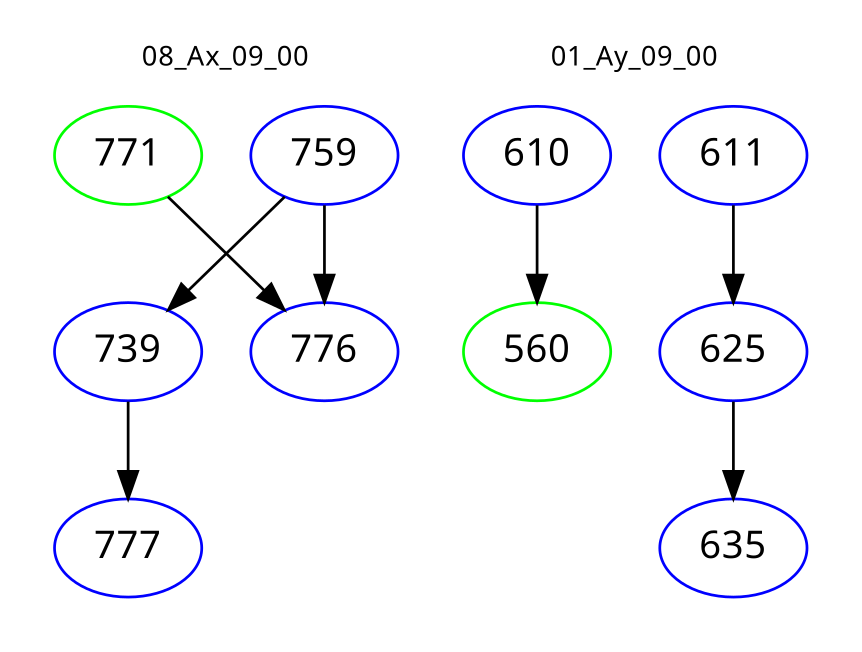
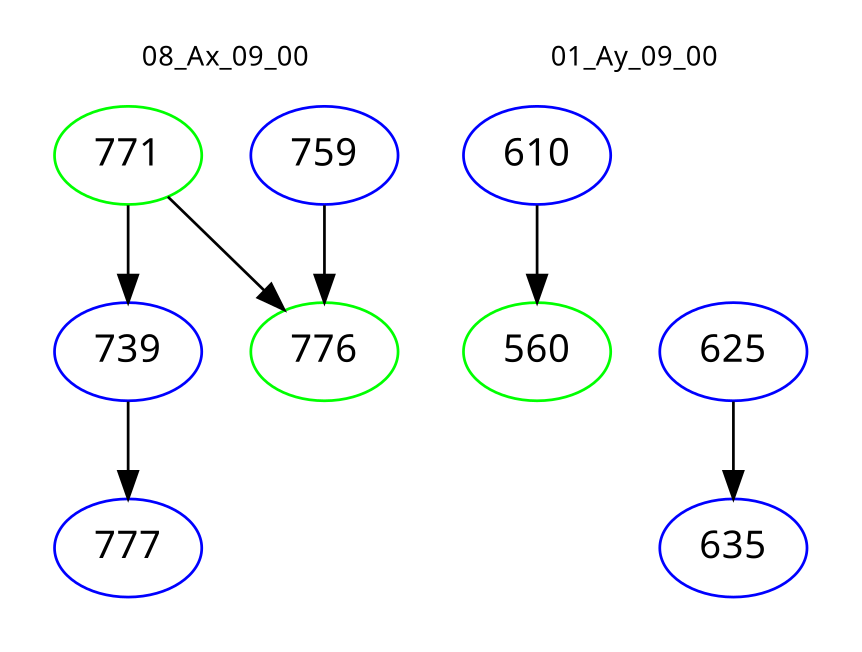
  digraph {
    fontname="Noto Sans"
    node [color=blue fontname="Noto Sans"]
    edge [color=black fontname="Noto Sans"]
    n1 [label=759]
    n2 [label=739]
-   n3 [label=776]
+   n3 [color=green label=776]
    n4 [label=777]
    n5 [color=green label=771]
-   n6 [label=611]
    n7 [label=610]
    n8 [label=625]
    n9 [color=green label=560]
    n10 [label=635]
    subgraph cluster_1 {
      color=white
      fontsize=10
      label="08_Ax_09_00"
      n1
      n2
      n3
      n4
      n5
    }
    subgraph cluster_2 {
      color=white
      fontsize=10
      label="01_Ay_09_00"
-     n6
      n7
      n8
      n9
      n10
    }
-   n1 -> n2
+   n5 -> n2
    n1 -> n3
    n2 -> n4
    n5 -> n3
-   n6 -> n8
    n7 -> n9
    n8 -> n10
  }
